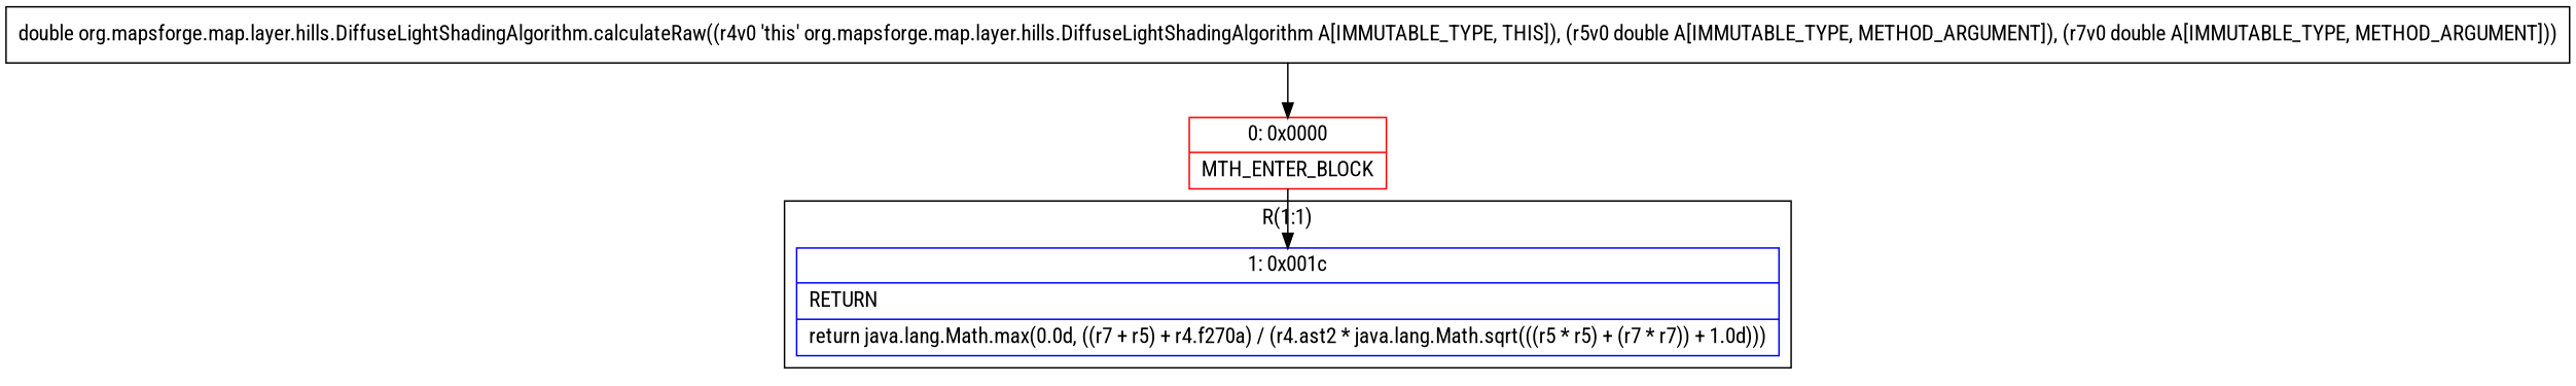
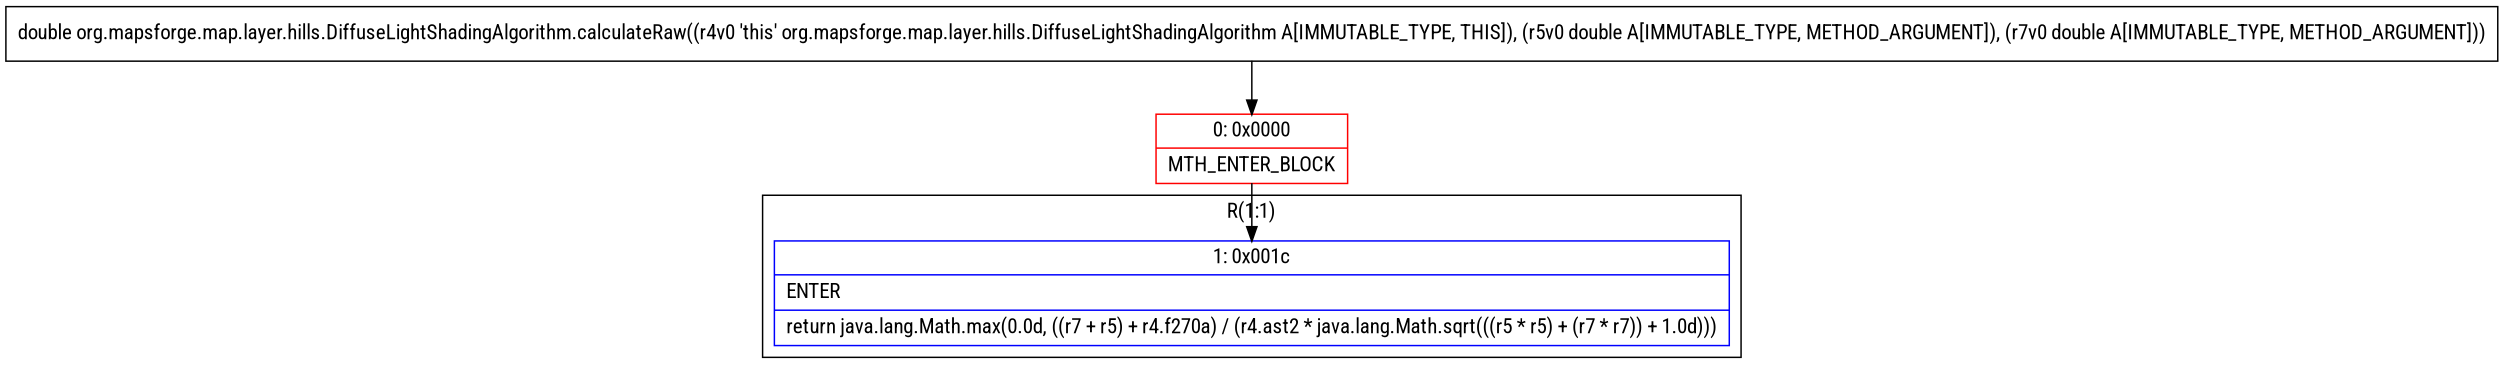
  digraph {
    fontname="Roboto Condensed"
    node [shape=record fontname="Roboto Condensed"]
    edge [fontname="Roboto Condensed"]
-   n1 [color=blue label="{1\:\ 0x001c|RETURN\l|return java.lang.Math.max(0.0d, ((r7 + r5) + r4.f270a) \/ (r4.ast2 * java.lang.Math.sqrt(((r5 * r5) + (r7 * r7)) + 1.0d)))\l}"]
+   n1 [color=blue label="{1\:\ 0x001c|ENTER\l|return java.lang.Math.max(0.0d, ((r7 + r5) + r4.f270a) \/ (r4.ast2 * java.lang.Math.sqrt(((r5 * r5) + (r7 * r7)) + 1.0d)))\l}"]
    n2 [color=red label="{0\:\ 0x0000|MTH_ENTER_BLOCK\l}"]
    n3 [label="{double org.mapsforge.map.layer.hills.DiffuseLightShadingAlgorithm.calculateRaw((r4v0 'this' org.mapsforge.map.layer.hills.DiffuseLightShadingAlgorithm A[IMMUTABLE_TYPE, THIS]), (r5v0 double A[IMMUTABLE_TYPE, METHOD_ARGUMENT]), (r7v0 double A[IMMUTABLE_TYPE, METHOD_ARGUMENT])) }"]
    subgraph cluster_1 {
      label="R(1:1)"
      n1
    }
    n2 -> n1
    n3 -> n2
  }
